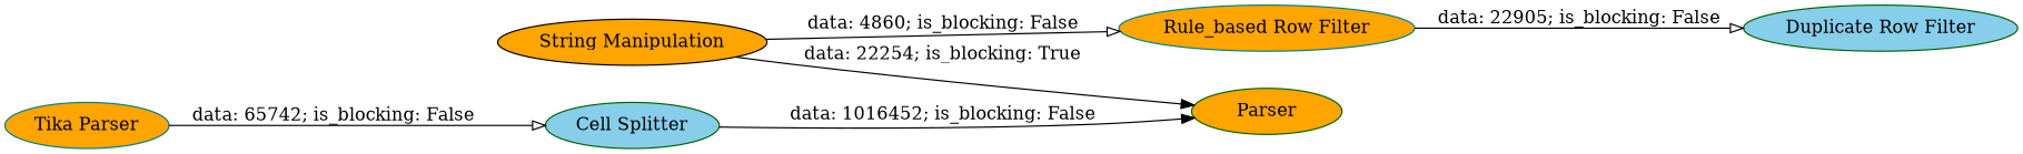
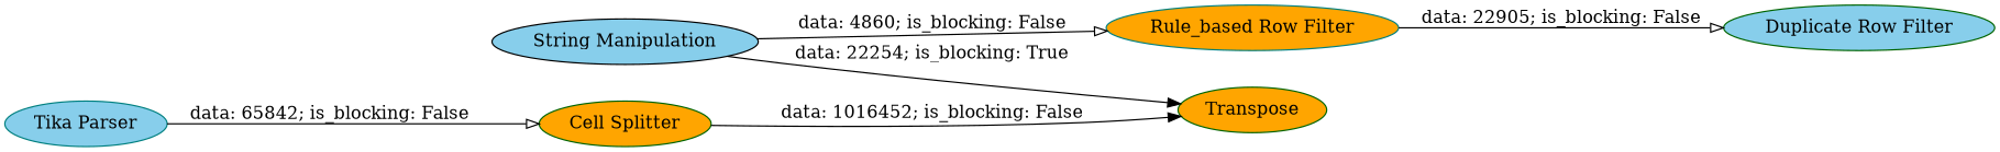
  digraph {
    rankdir=LR
    node [color=darkgreen fillcolor=orange style=filled]
    edge [arrowhead=onormal]
-   n1 [fillcolor=skyblue label="Cell Splitter"]
-   n2 [label=Parser]
+   n1 [label="Cell Splitter"]
+   n2 [label=Transpose]
    n3 [color=teal label="Rule_based Row Filter"]
    n4 [fillcolor=skyblue label="Duplicate Row Filter"]
-   n5 [color=black label="String Manipulation"]
-   n6 [color=teal label="Tika Parser"]
+   n5 [color=black fillcolor=skyblue label="String Manipulation"]
+   n6 [color=teal fillcolor=skyblue label="Tika Parser"]
    n1 -> n2 [arrowhead=normal label="data: 1016452; is_blocking: False"]
    n3 -> n4 [label="data: 22905; is_blocking: False"]
    n5 -> n2 [arrowhead=normal label="data: 22254; is_blocking: True"]
    n5 -> n3 [label="data: 4860; is_blocking: False"]
-   n6 -> n1 [label="data: 65742; is_blocking: False"]
+   n6 -> n1 [label="data: 65842; is_blocking: False"]
  }
